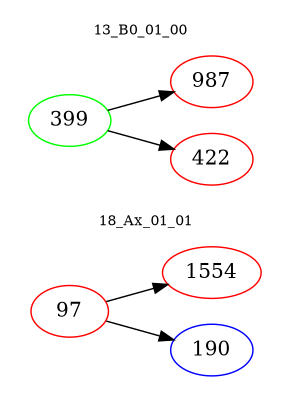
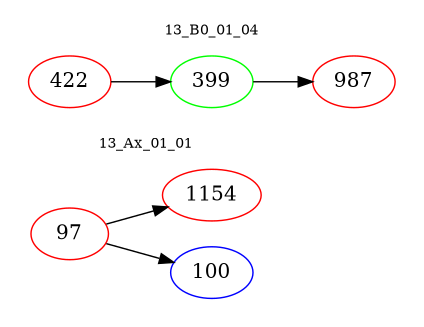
  digraph {
    rankdir=LR
    node [color=red]
    edge [color=black]
    n1 [label=97]
-   n2 [color=blue label=190]
-   n3 [label=1554]
+   n2 [color=blue label=100]
+   n3 [label=1154]
    n4 [color=green label=399]
    n5 [label=422]
    n6 [label=987]
    subgraph cluster_1 {
      color=white
      fontsize=10
-     label="18_Ax_01_01"
+     label="13_Ax_01_01"
      n1
      n2
      n3
    }
    subgraph cluster_2 {
      color=white
      fontsize=10
-     label="13_B0_01_00"
+     label="13_B0_01_04"
      n4
      n5
      n6
    }
    n1 -> n2
    n1 -> n3
-   n4 -> n5
+   n5 -> n4
    n4 -> n6
  }
